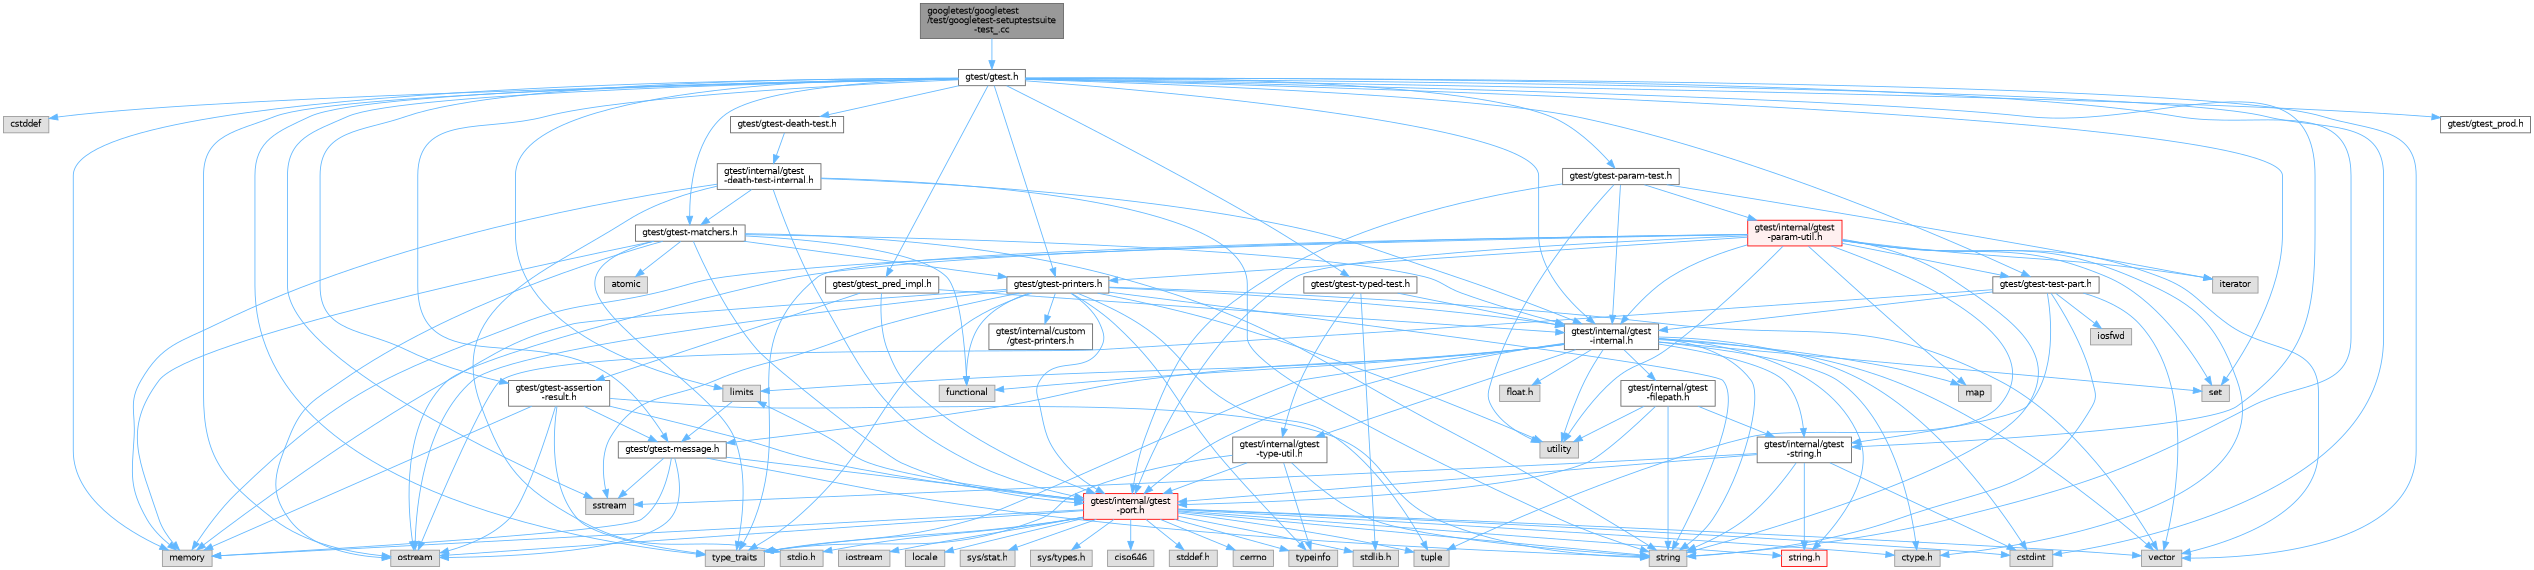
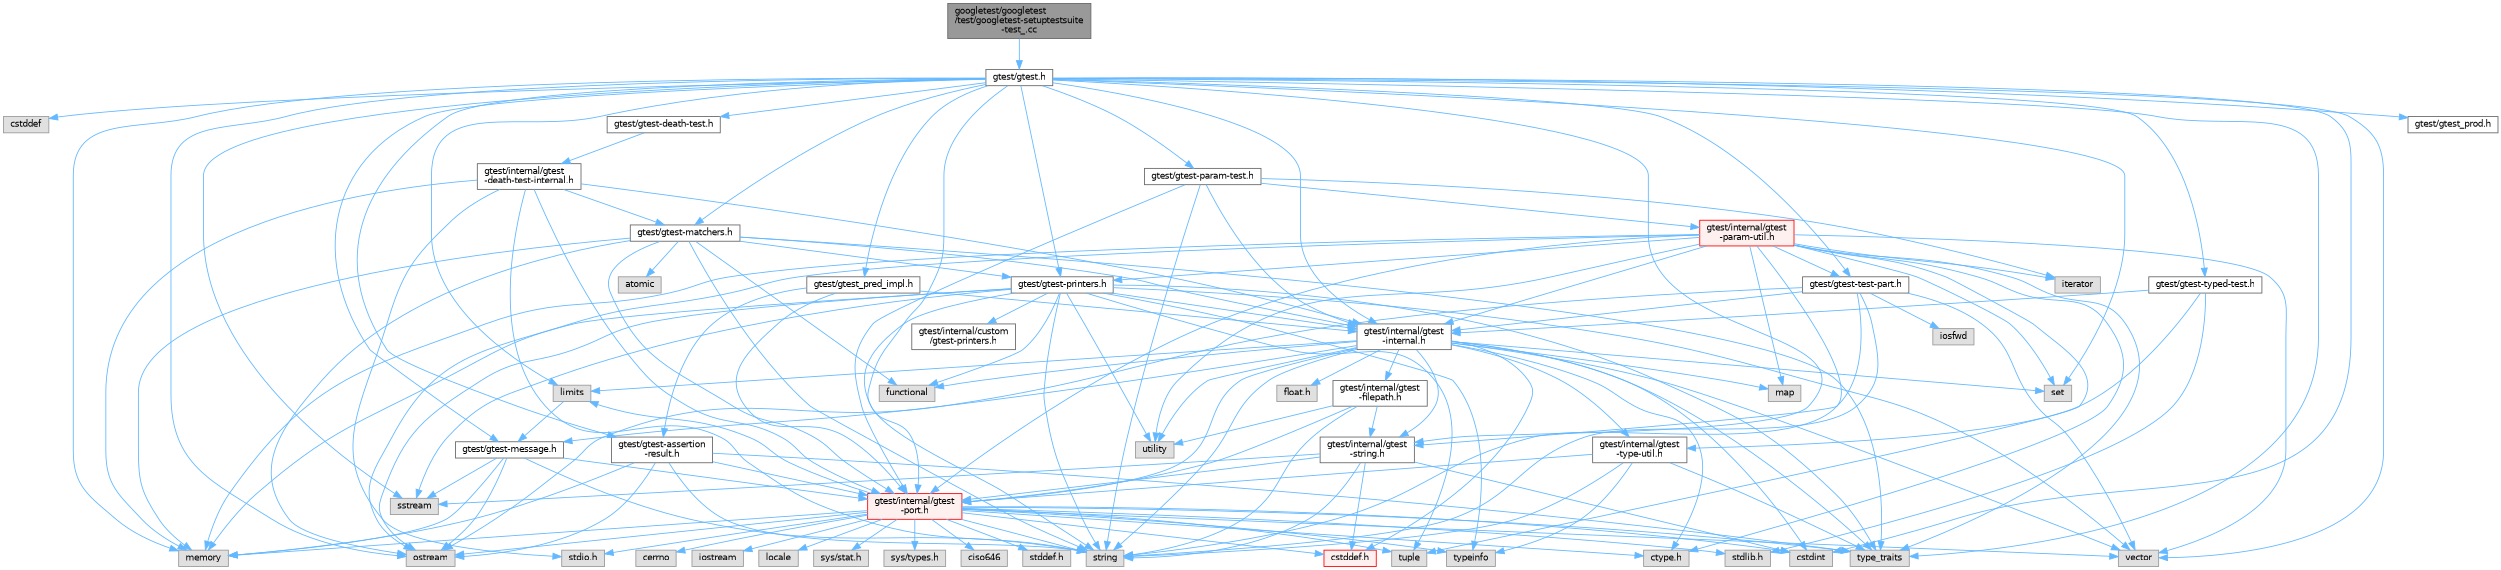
  digraph {
    node [color=grey60 fillcolor="#E0E0E0" fontname=Helvetica fontsize=10 shape=box style=filled]
    edge [color=steelblue1 fontname=Helvetica fontsize=10 labelfontname=Helvetica labelfontsize=10 style=solid]
    n1 [color=gray40 fillcolor=grey60 fontcolor=black height=0.2 label="googletest/googletest\l/test/googletest-setuptestsuite\l-test_.cc" width=0.4]
    n2 [color=grey40 fillcolor=white height=0.2 label="gtest/gtest.h" width=0.4]
    n3 [height=0.2 label=cstddef width=0.4]
    n4 [height=0.2 label=cstdint width=0.4]
    n5 [height=0.2 label=limits width=0.4]
    n6 [height=0.2 label=memory width=0.4]
    n7 [height=0.2 label=ostream width=0.4]
    n8 [height=0.2 label=set width=0.4]
    n9 [height=0.2 label=sstream width=0.4]
    n10 [height=0.2 label=string width=0.4]
    n11 [height=0.2 label=type_traits width=0.4]
    n12 [height=0.2 label=vector width=0.4]
    n13 [color=grey40 fillcolor=white height=0.2 label="gtest/gtest-assertion\l-result.h" width=0.4]
    n14 [color=grey40 fillcolor=white height=0.2 label="gtest/gtest-message.h" width=0.4]
    n15 [color=grey40 fillcolor=white height=0.2 label="gtest/gtest-death-test.h" width=0.4]
    n16 [color=grey40 fillcolor=white height=0.2 label="gtest/gtest-matchers.h" width=0.4]
    n17 [color=grey40 fillcolor=white height=0.2 label="gtest/gtest-printers.h" width=0.4]
    n18 [color=grey40 fillcolor=white height=0.2 label="gtest/internal/gtest\l-internal.h" width=0.4]
    n19 [color=grey40 fillcolor=white height=0.2 label="gtest/internal/gtest\l-string.h" width=0.4]
    n20 [color=grey40 fillcolor=white height=0.2 label="gtest/gtest-param-test.h" width=0.4]
    n21 [color=grey40 fillcolor=white height=0.2 label="gtest/gtest-test-part.h" width=0.4]
    n22 [color=grey40 fillcolor=white height=0.2 label="gtest/gtest-typed-test.h" width=0.4]
    n23 [color=grey40 fillcolor=white height=0.2 label="gtest/gtest_pred_impl.h" width=0.4]
    n24 [color=grey40 fillcolor=white height=0.2 label="gtest/gtest_prod.h" width=0.4]
    n25 [color=red fillcolor="#FFF0F0" height=0.2 label="gtest/internal/gtest\l-port.h" width=0.4]
    n26 [color=grey40 fillcolor=white height=0.2 label="gtest/internal/gtest\l-death-test-internal.h" width=0.4]
    n27 [height=0.2 label=atomic width=0.4]
    n28 [height=0.2 label=functional width=0.4]
    n29 [height=0.2 label=tuple width=0.4]
    n30 [height=0.2 label=typeinfo width=0.4]
    n31 [height=0.2 label=utility width=0.4]
    n32 [color=grey40 fillcolor=white height=0.2 label="gtest/internal/custom\l/gtest-printers.h" width=0.4]
    n33 [height=0.2 label="ctype.h" width=0.4]
-   n34 [color=red fillcolor="#FFF0F0" height=0.2 label="string.h" width=0.4]
+   n34 [color=red fillcolor="#FFF0F0" height=0.2 label="cstddef.h" width=0.4]
    n35 [height=0.2 label="float.h" width=0.4]
    n36 [height=0.2 label=map width=0.4]
    n37 [color=grey40 fillcolor=white height=0.2 label="gtest/internal/gtest\l-filepath.h" width=0.4]
    n38 [color=grey40 fillcolor=white height=0.2 label="gtest/internal/gtest\l-type-util.h" width=0.4]
    n39 [height=0.2 label=iterator width=0.4]
    n40 [color=red fillcolor="#FFF0F0" height=0.2 label="gtest/internal/gtest\l-param-util.h" width=0.4]
    n41 [height=0.2 label=iosfwd width=0.4]
    n42 [height=0.2 label="stdlib.h" width=0.4]
    n43 [height=0.2 label=ciso646 width=0.4]
    n44 [height=0.2 label="stddef.h" width=0.4]
    n45 [height=0.2 label="stdio.h" width=0.4]
    n46 [height=0.2 label=cerrno width=0.4]
    n47 [height=0.2 label=iostream width=0.4]
    n48 [height=0.2 label=locale width=0.4]
    n49 [height=0.2 label="sys/stat.h" width=0.4]
    n50 [height=0.2 label="sys/types.h" width=0.4]
    n1 -> n2
    n2 -> n3
    n2 -> n4
    n2 -> n5
    n2 -> n6
    n2 -> n7
    n2 -> n8
    n2 -> n9
    n2 -> n10
    n2 -> n11
    n2 -> n12
    n2 -> n13
    n2 -> n14
    n2 -> n15
    n2 -> n16
    n2 -> n17
    n2 -> n18
    n2 -> n19
    n2 -> n20
    n2 -> n21
    n2 -> n22
    n2 -> n23
    n2 -> n24
    n5 -> n14
    n13 -> n6
    n13 -> n7
    n13 -> n10
    n13 -> n11
-   n13 -> n14
    n13 -> n25
    n14 -> n6
    n14 -> n7
    n14 -> n9
    n14 -> n10
    n14 -> n25
    n15 -> n26
    n16 -> n6
    n16 -> n7
    n16 -> n10
    n16 -> n11
    n16 -> n17
    n16 -> n18
    n16 -> n25
    n16 -> n27
    n16 -> n28
    n17 -> n6
    n17 -> n7
    n17 -> n9
    n17 -> n10
    n17 -> n11
    n17 -> n12
    n17 -> n18
    n17 -> n25
    n17 -> n28
    n17 -> n29
    n17 -> n30
    n17 -> n31
    n17 -> n32
    n18 -> n4
    n18 -> n5
    n18 -> n8
    n18 -> n10
    n18 -> n11
    n18 -> n12
    n18 -> n14
    n18 -> n19
    n18 -> n25
    n18 -> n28
    n18 -> n31
    n18 -> n33
    n18 -> n34
    n18 -> n35
    n18 -> n36
    n18 -> n37
    n18 -> n38
    n19 -> n4
    n19 -> n9
    n19 -> n10
    n19 -> n25
    n19 -> n34
    n20 -> n18
    n20 -> n25
-   n20 -> n31
+   n20 -> n10
    n20 -> n39
    n20 -> n40
    n21 -> n7
    n21 -> n10
    n21 -> n12
    n21 -> n18
    n21 -> n19
    n21 -> n41
    n22 -> n18
    n22 -> n38
    n22 -> n42
    n23 -> n13
    n23 -> n18
    n23 -> n25
    n25 -> n4
    n25 -> n5
    n25 -> n6
    n25 -> n7
    n25 -> n10
    n25 -> n11
    n25 -> n12
    n25 -> n29
    n25 -> n30
    n25 -> n33
    n25 -> n34
    n25 -> n42
    n25 -> n43
    n25 -> n44
    n25 -> n45
    n25 -> n46
    n25 -> n47
    n25 -> n48
    n25 -> n49
    n25 -> n50
    n26 -> n6
    n26 -> n10
    n26 -> n16
    n26 -> n18
    n26 -> n25
    n26 -> n45
    n37 -> n10
    n37 -> n19
    n37 -> n25
    n37 -> n31
    n38 -> n10
    n38 -> n11
    n38 -> n25
    n38 -> n30
    n40 -> n6
    n40 -> n7
    n40 -> n8
    n40 -> n10
    n40 -> n11
    n40 -> n12
    n40 -> n17
    n40 -> n18
    n40 -> n21
    n40 -> n25
    n40 -> n29
    n40 -> n31
    n40 -> n33
    n40 -> n36
    n40 -> n39
  }
